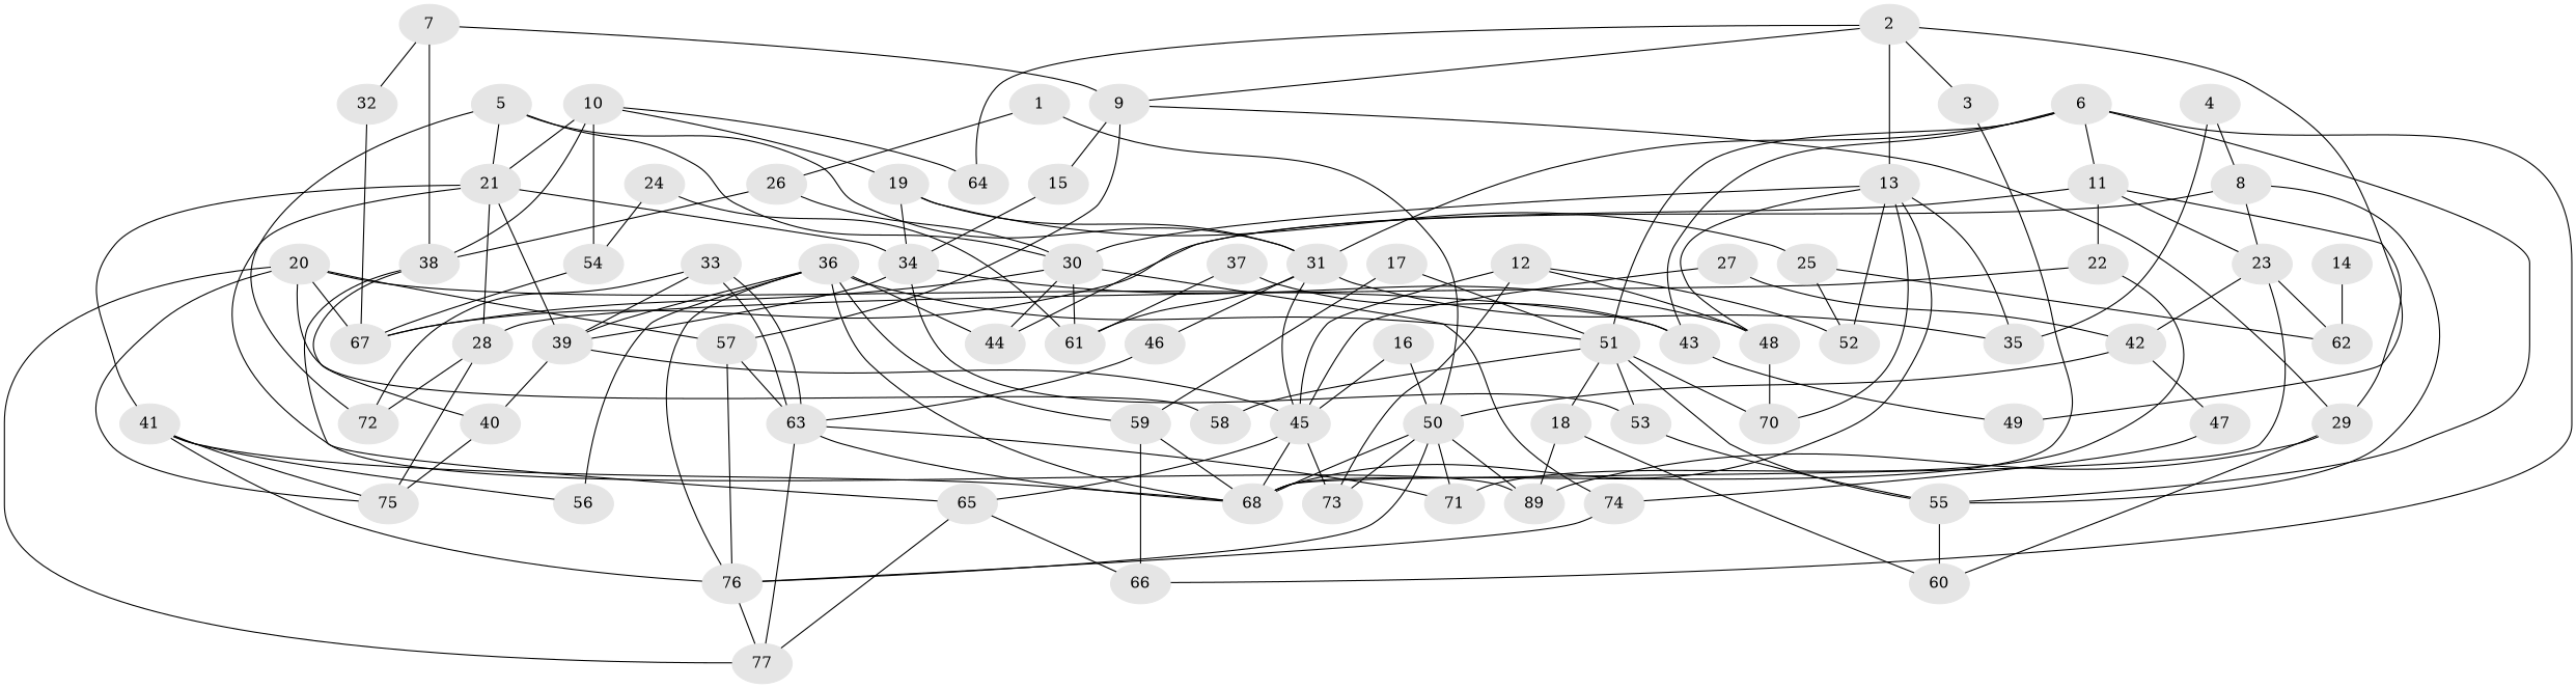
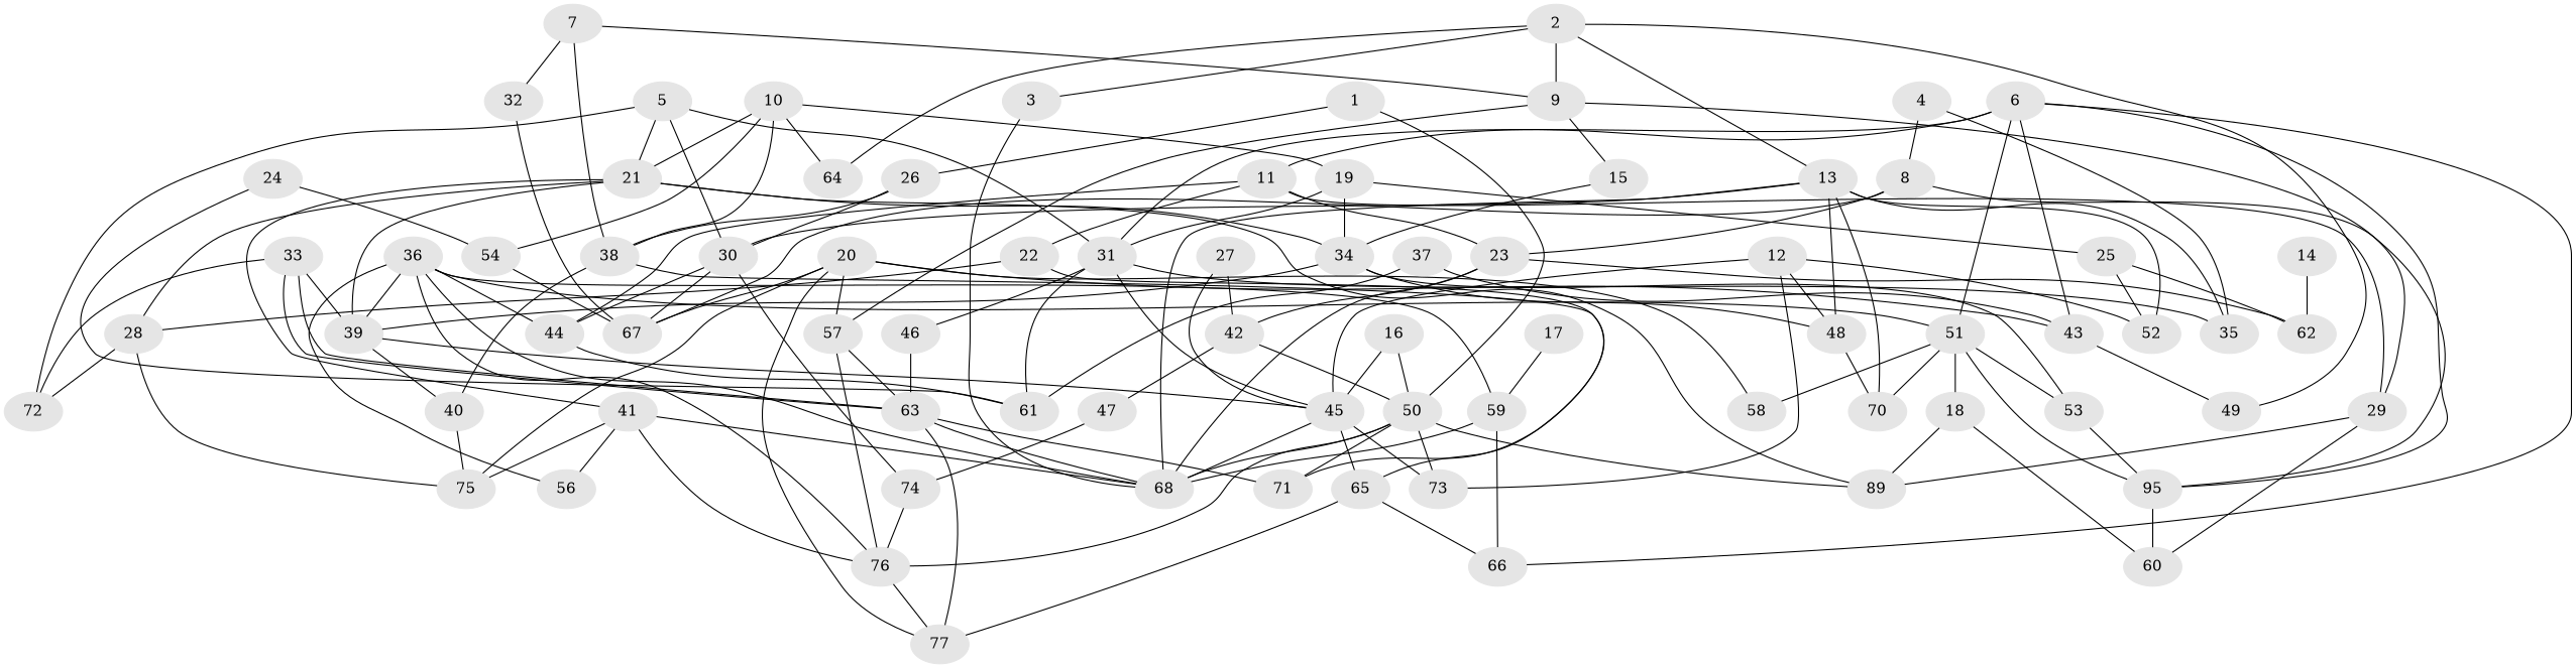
  graph {
    node [color=gray90 style=filled]
    1
    26
    50
    30
    38
    68
    73
    n8 [label=89]
    71
    76
    2
    3
    9
    13
    49
    64
    15
    29
    57
    35
    48
    52
    70
    4
    8
-   55
+   55 [label=95]
    23
    67
    5
    21
    31
    72
    34
    28
    39
    41
    44
    61
    74
    45
    46
    6
    11
    43
    51
    66
    22
    18
    58
    53
    60
    7
    32
    40
    65
    62
    42
    63
    10
    19
    54
    25
    12
    14
    16
    17
    59
    20
    75
    77
    56
    47
    24
    27
    33
    36
    37
    1 -- 26
    1 -- 50
    26 -- 30
    26 -- 38
    50 -- 68
    50 -- 73
    50 -- n8
    50 -- 71
    50 -- 76
    30 -- 67
    30 -- 44
-   30 -- 61
+   44 -- 61
    30 -- 74
    38 -- 40
    38 -- 65
    76 -- 77
    2 -- 3
    2 -- 9
    2 -- 13
    2 -- 49
    2 -- 64
    3 -- 68
    9 -- 15
    9 -- 29
    9 -- 57
    13 -- 30
    13 -- 68
    13 -- 35
    13 -- 48
    13 -- 52
    13 -- 70
    15 -- 34
    29 -- n8
    29 -- 60
    57 -- 76
    57 -- 63
    48 -- 70
    4 -- 35
    4 -- 8
    8 -- 55
    8 -- 23
    8 -- 67
    55 -- 60
    23 -- 68
    23 -- 62
    23 -- 42
    5 -- 30
    5 -- 21
    5 -- 31
    5 -- 72
    21 -- n8
    21 -- 34
    21 -- 28
    21 -- 39
    21 -- 41
    31 -- 35
    31 -- 61
    31 -- 45
    31 -- 46
    34 -- 48
    34 -- 39
    34 -- 53
    28 -- 72
    28 -- 75
    39 -- 45
    39 -- 40
    41 -- 68
    41 -- 76
    41 -- 75
    41 -- 56
    74 -- 76
    45 -- 68
    45 -- 73
    45 -- 65
    46 -- 63
    6 -- 55
    6 -- 31
    6 -- 11
    6 -- 43
    6 -- 51
    6 -- 66
    11 -- 29
    11 -- 23
    11 -- 44
    11 -- 22
    43 -- 49
    51 -- 70
    51 -- 55
    51 -- 18
    51 -- 58
    51 -- 53
    22 -- 71
    22 -- 28
    18 -- n8
    18 -- 60
    53 -- 55
    7 -- 38
    7 -- 9
    7 -- 32
    32 -- 67
    40 -- 75
    65 -- 66
    65 -- 77
    42 -- 50
    42 -- 47
    63 -- 68
    63 -- 71
    63 -- 77
    10 -- 38
    10 -- 64
    10 -- 21
    10 -- 19
    10 -- 54
    19 -- 31
    19 -- 34
    19 -- 25
    54 -- 67
    25 -- 52
    25 -- 62
    12 -- 73
    12 -- 48
    12 -- 52
    12 -- 45
    14 -- 62
    16 -- 50
    16 -- 45
-   17 -- 51
    17 -- 59
    59 -- 68
    59 -- 66
    20 -- 57
    20 -- 67
    20 -- 43
    20 -- 58
    20 -- 75
    20 -- 77
    47 -- 74
    24 -- 61
    24 -- 54
    27 -- 45
    27 -- 42
    33 -- 72
    33 -- 39
    33 -- 63
    33 -- 63
    36 -- 68
    36 -- 76
    36 -- 39
    36 -- 44
    36 -- 51
    36 -- 59
    36 -- 56
    37 -- 61
    37 -- 43
  }
